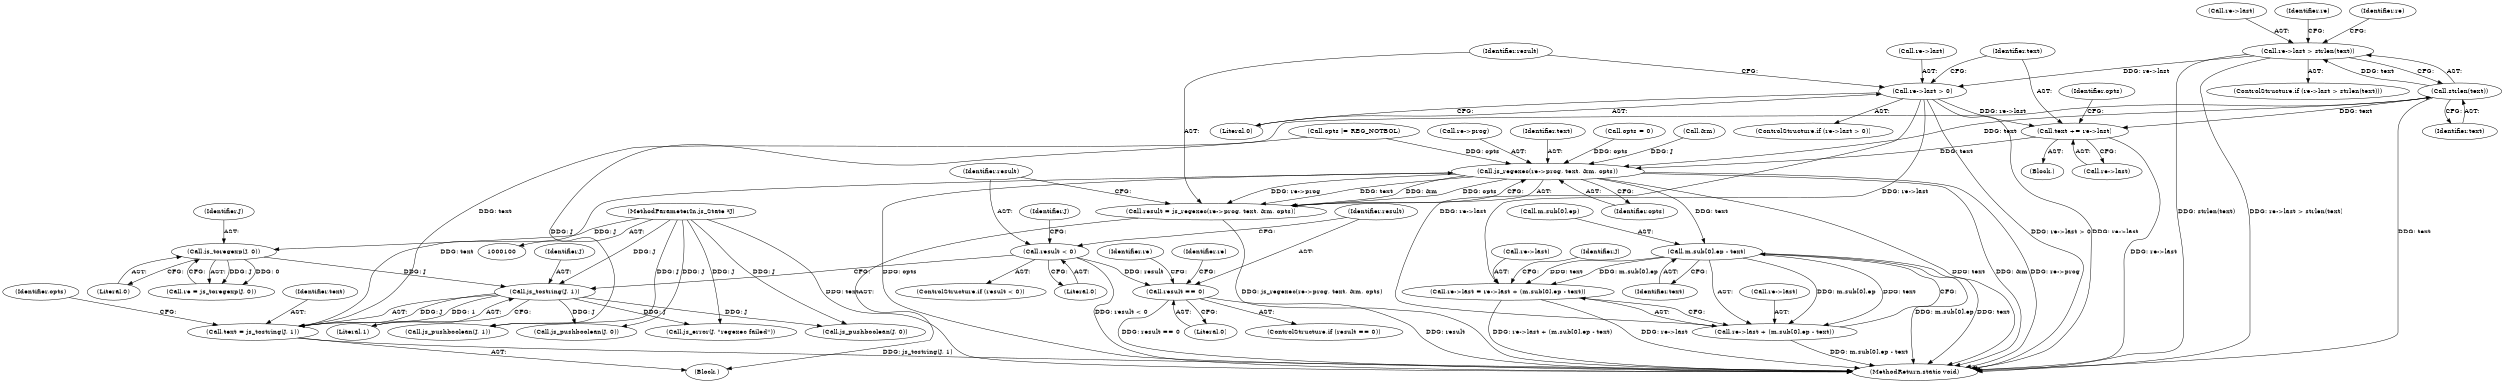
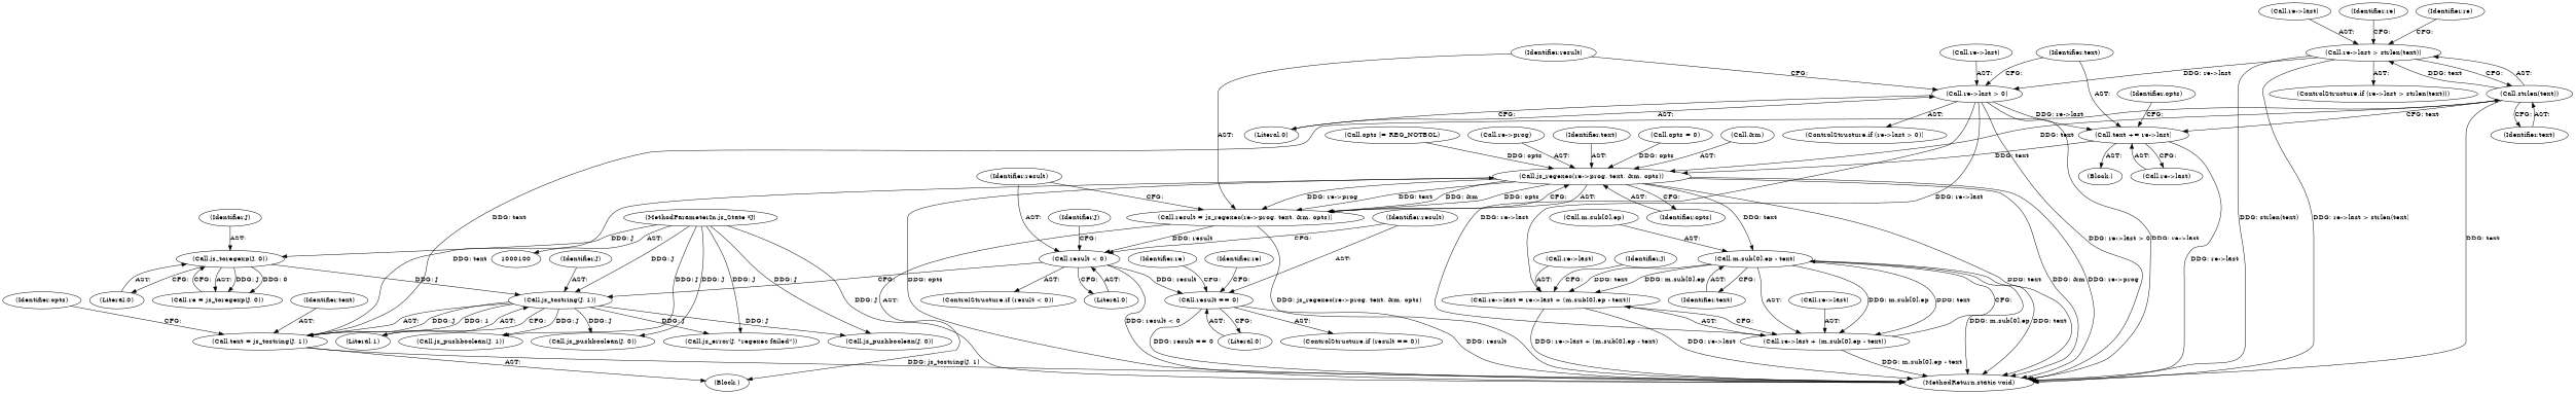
  digraph {
    n1 [label="(Call,re->last > strlen(text))"]
    n2 [label="(Call,strlen(text))"]
    n3 [label="(Call,re->last > 0)"]
    n4 [label="(MethodReturn,static void)"]
    n5 [label="(ControlStructure,if (re->last > strlen(text)))"]
    n6 [label="(Call,text += re->last)"]
    n7 [label="(Call,js_regexec(re->prog, text, &m, opts))"]
    n8 [label="(Identifier,text)"]
    n9 [label="(Call,re->last = re->last + (m.sub[0].ep - text))"]
    n10 [label="(Call,re->last + (m.sub[0].ep - text))"]
    n11 [label="(ControlStructure,if (re->last > 0))"]
    n12 [label="(Literal,0)"]
    n13 [label="(Block,)"]
    n14 [label="(Call,re->last)"]
    n15 [label="(Call,result = js_regexec(re->prog, text, &m, opts))"]
    n16 [label="(Call,m.sub[0].ep - text)"]
    n17 [label="(Identifier,opts)"]
    n18 [label="(Call,text = js_tostring(J, 1))"]
    n19 [label="(Block,)"]
    n20 [label="(Call,js_tostring(J, 1))"]
    n21 [label="(Literal,1)"]
    n22 [label="(Call,js_error(J, \"regexec failed\"))"]
    n23 [label="(Call,js_pushboolean(J, 0))"]
    n24 [label="(Call,js_pushboolean(J, 1))"]
    n25 [label="(Call,js_pushboolean(J, 0))"]
    n26 [label="(Call,js_toregexp(J, 0))"]
    n27 [label="(Call,re = js_toregexp(J, 0))"]
    n28 [label="(Literal,0)"]
    n29 [label="(MethodParameterIn,js_State *J)"]
    1000100
    n31 [label="(Call,result < 0)"]
    n32 [label="(Identifier,text)"]
    n33 [label="(Call,result == 0)"]
    n34 [label="(ControlStructure,if (result < 0))"]
    n35 [label="(Literal,0)"]
    n36 [label="(ControlStructure,if (result == 0))"]
    n37 [label="(Literal,0)"]
    n38 [label="(Call,re->last)"]
    n39 [label="(Identifier,result)"]
    n40 [label="(Identifier,re)"]
    n41 [label="(Call,re->last)"]
    n42 [label="(Identifier,opts)"]
    n43 [label="(Identifier,re)"]
    n44 [label="(Identifier,result)"]
    n45 [label="(Call,re->last)"]
    n46 [label="(Identifier,J)"]
    n47 [label="(Identifier,J)"]
    n48 [label="(Call,m.sub[0].ep)"]
    n49 [label="(Call,re->prog)"]
    n50 [label="(Identifier,text)"]
    n51 [label="(Call,re->last)"]
    n52 [label="(Identifier,text)"]
    n53 [label="(Identifier,J)"]
    n54 [label="(Call,opts = 0)"]
    n55 [label="(Identifier,re)"]
    n56 [label="(Call,&m)"]
    n57 [label="(Identifier,re)"]
    n58 [label="(Identifier,J)"]
    n59 [label="(Call,opts |= REG_NOTBOL)"]
    n60 [label="(Identifier,opts)"]
    n61 [label="(Identifier,text)"]
    n62 [label="(Identifier,result)"]
    n1 -> n2 [label="CFG: "]
    n1 -> n3 [label="DDG: re->last"]
    n1 -> n4 [label="DDG: strlen(text)"]
    n1 -> n4 [label="DDG: re->last > strlen(text)"]
    n1 -> n5 [label="AST: "]
    n2 -> n1 [label="AST: "]
    n2 -> n1 [label="DDG: text"]
    n2 -> n4 [label="DDG: text"]
-   n2 -> n6 [label="DDG: text"]
+   n2 -> n6 [label="CFG: text"]
    n2 -> n7 [label="DDG: text"]
    n2 -> n8 [label="CFG: "]
    n3 -> n4 [label="DDG: re->last > 0"]
    n3 -> n4 [label="DDG: re->last"]
    n3 -> n6 [label="DDG: re->last"]
    n3 -> n9 [label="DDG: re->last"]
    n3 -> n10 [label="DDG: re->last"]
    n3 -> n11 [label="AST: "]
    n3 -> n12 [label="CFG: "]
    n6 -> n4 [label="DDG: re->last"]
    n6 -> n7 [label="DDG: text"]
    n6 -> n13 [label="AST: "]
    n6 -> n14 [label="CFG: "]
    n7 -> n4 [label="DDG: opts"]
    n7 -> n4 [label="DDG: text"]
    n7 -> n4 [label="DDG: &m"]
    n7 -> n4 [label="DDG: re->prog"]
    n7 -> n15 [label="AST: "]
    n7 -> n15 [label="DDG: re->prog"]
    n7 -> n15 [label="DDG: text"]
    n7 -> n15 [label="DDG: &m"]
    n7 -> n15 [label="DDG: opts"]
    n7 -> n16 [label="DDG: text"]
    n7 -> n17 [label="CFG: "]
    n8 -> n2 [label="AST: "]
    n9 -> n4 [label="DDG: re->last"]
    n9 -> n4 [label="DDG: re->last + (m.sub[0].ep - text)"]
    n9 -> n10 [label="CFG: "]
    n10 -> n4 [label="DDG: m.sub[0].ep - text"]
    n10 -> n9 [label="AST: "]
    n10 -> n16 [label="CFG: "]
    n12 -> n3 [label="AST: "]
    n14 -> n6 [label="AST: "]
    n15 -> n4 [label="DDG: js_regexec(re->prog, text, &m, opts)"]
    n15 -> n7 [label="CFG: "]
    n15 -> n19 [label="AST: "]
+   n15 -> n31 [label="DDG: result"]
    n16 -> n4 [label="DDG: m.sub[0].ep"]
    n16 -> n4 [label="DDG: text"]
    n16 -> n9 [label="DDG: m.sub[0].ep"]
    n16 -> n9 [label="DDG: text"]
    n16 -> n10 [label="AST: "]
    n16 -> n10 [label="DDG: m.sub[0].ep"]
    n16 -> n10 [label="DDG: text"]
    n16 -> n32 [label="CFG: "]
    n17 -> n7 [label="AST: "]
    n18 -> n2 [label="DDG: text"]
    n18 -> n4 [label="DDG: js_tostring(J, 1)"]
    n18 -> n7 [label="DDG: text"]
    n18 -> n19 [label="AST: "]
    n20 -> n18 [label="AST: "]
    n20 -> n18 [label="DDG: J"]
    n20 -> n18 [label="DDG: 1"]
    n20 -> n21 [label="CFG: "]
    n20 -> n22 [label="DDG: J"]
    n20 -> n23 [label="DDG: J"]
-   n59 -> n24 [label="DDG: J"]
+   n20 -> n24 [label="DDG: J"]
    n20 -> n25 [label="DDG: J"]
    n21 -> n20 [label="AST: "]
    n26 -> n20 [label="DDG: J"]
    n26 -> n27 [label="AST: "]
    n26 -> n27 [label="DDG: J"]
    n26 -> n27 [label="DDG: 0"]
    n26 -> n28 [label="CFG: "]
    n27 -> n26 [label="CFG: "]
    n28 -> n26 [label="AST: "]
-   n29 -> n4 [label="DDG: text"]
+   n29 -> n4 [label="DDG: J"]
    n29 -> n20 [label="DDG: J"]
    n29 -> n22 [label="DDG: J"]
    n29 -> n23 [label="DDG: J"]
    n29 -> n24 [label="DDG: J"]
    n29 -> n25 [label="DDG: J"]
    n29 -> n26 [label="DDG: J"]
    n29 -> 1000100 [label="AST: "]
    n31 -> n4 [label="DDG: result < 0"]
    n31 -> n20 [label="CFG: "]
    n31 -> n33 [label="DDG: result"]
    n31 -> n34 [label="AST: "]
    n31 -> n35 [label="CFG: "]
    n32 -> n16 [label="AST: "]
    n33 -> n4 [label="DDG: result"]
    n33 -> n4 [label="DDG: result == 0"]
    n33 -> n36 [label="AST: "]
    n33 -> n37 [label="CFG: "]
    n35 -> n31 [label="AST: "]
    n37 -> n33 [label="AST: "]
    n38 -> n1 [label="AST: "]
    n39 -> n15 [label="CFG: "]
    n39 -> n31 [label="AST: "]
    n40 -> n33 [label="CFG: "]
    n41 -> n10 [label="AST: "]
    n42 -> n18 [label="CFG: "]
    n43 -> n33 [label="CFG: "]
    n44 -> n3 [label="CFG: "]
    n44 -> n15 [label="AST: "]
    n45 -> n9 [label="AST: "]
    n46 -> n31 [label="CFG: "]
    n47 -> n9 [label="CFG: "]
    n48 -> n16 [label="AST: "]
    n49 -> n7 [label="AST: "]
    n50 -> n18 [label="AST: "]
    n51 -> n3 [label="AST: "]
    n52 -> n7 [label="AST: "]
    n53 -> n20 [label="AST: "]
    n54 -> n7 [label="DDG: opts"]
    n55 -> n1 [label="CFG: "]
-   n56 -> n7 [label="DDG: J"]
+   n56 -> n7 [label="AST: "]
    n57 -> n1 [label="CFG: "]
    n58 -> n26 [label="AST: "]
    n59 -> n7 [label="DDG: opts"]
    n60 -> n6 [label="CFG: "]
    n61 -> n3 [label="CFG: "]
    n61 -> n6 [label="AST: "]
    n62 -> n31 [label="CFG: "]
    n62 -> n33 [label="AST: "]
  }
